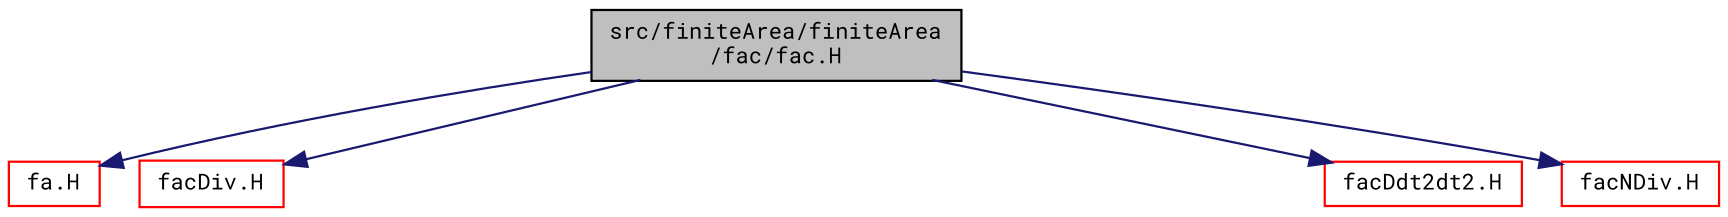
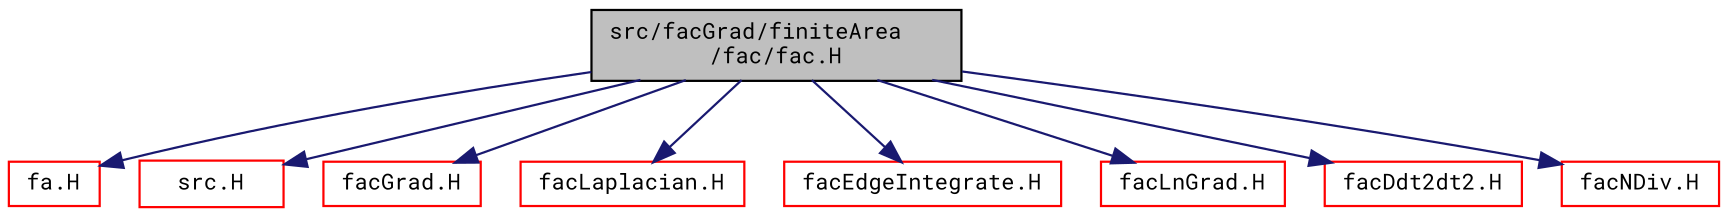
  digraph {
    fontname="Roboto Mono"
    node [color=red fontname="Roboto Mono" fontsize=10 shape=record]
    edge [color=midnightblue fontname="Roboto Mono" fontsize=10 labelfontname=Helvetica labelfontsize=10 style=solid]
-   n1 [color=black fillcolor=grey75 fontcolor=black height=0.2 label="src/finiteArea/finiteArea\l/fac/fac.H" style=filled width=0.4]
+   n1 [color=black fillcolor=grey75 fontcolor=black height=0.2 label="src/facGrad/finiteArea\l/fac/fac.H" style=filled width=0.4]
    n2 [height=0.2 label="fa.H" width=0.4]
-   n3 [height=0.2 label="facDiv.H" width=0.4]
+   n3 [height=0.2 label="src.H" width=0.4]
+   n4 [height=0.2 label="facGrad.H" width=0.4]
+   n5 [height=0.2 label="facLaplacian.H" width=0.4]
+   n6 [height=0.2 label="facEdgeIntegrate.H" width=0.4]
+   n7 [height=0.2 label="facLnGrad.H" width=0.4]
    n8 [height=0.2 label="facDdt2dt2.H" width=0.4]
    n9 [height=0.2 label="facNDiv.H" width=0.4]
    n1 -> n2
    n1 -> n3
+   n1 -> n4
+   n1 -> n5
+   n1 -> n6
+   n1 -> n7
    n1 -> n8
    n1 -> n9
  }
